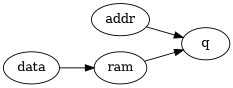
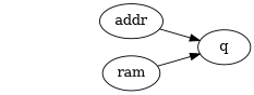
  strict digraph {
    rankdir=LR
    edge [weight=1.0]
    ram
    q
-   data
    addr
    ram -> q
-   data -> ram
    addr -> q
  }
